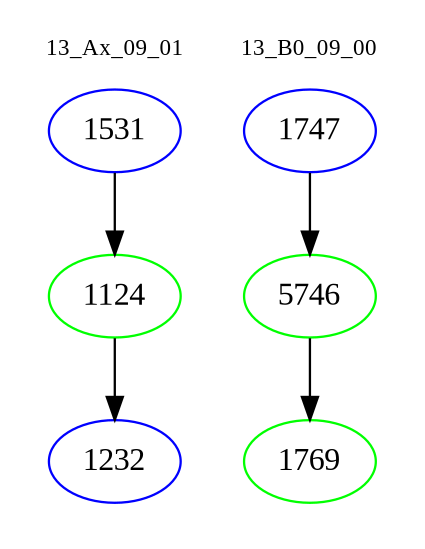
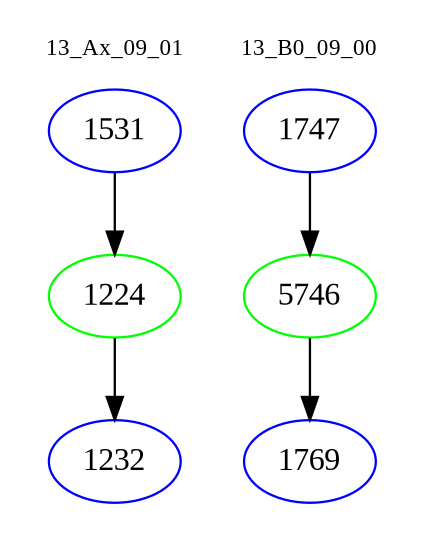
  digraph {
    fontname="Liberation Serif"
    node [color=blue fontname="Liberation Serif"]
    edge [color=black fontname="Liberation Serif"]
    n1 [label=1531]
-   n2 [color=green label=1124]
+   n2 [color=green label=1224]
    n3 [label=1232]
    n4 [label=1747]
    n5 [color=green label=5746]
-   n6 [color=green label=1769]
+   n6 [label=1769]
    subgraph cluster_1 {
      color=white
      fontsize=10
      label="13_Ax_09_01"
      n1
      n2
      n3
    }
    subgraph cluster_2 {
      color=white
      fontsize=10
      label="13_B0_09_00"
      n4
      n5
      n6
    }
    n1 -> n2
    n2 -> n3
    n4 -> n5
    n5 -> n6
  }
